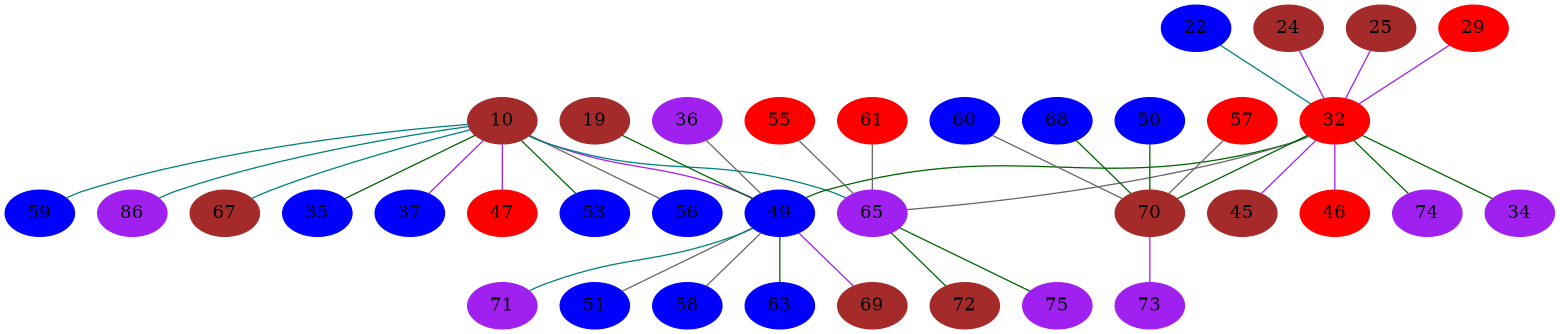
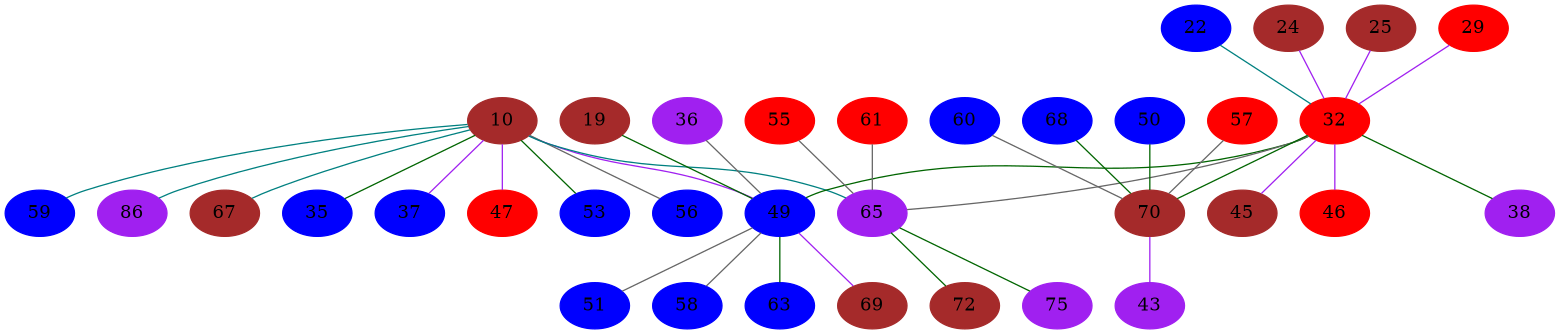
  graph {
    node [color=blue style=filled]
    edge [color=darkgreen]
    10 [color=brown super="+7"]
    35
    37
    47 [color=red super="+38"]
    49 [super="+12+15"]
    53 [super="+40"]
    56
    59
    65 [color=purple super="+33+39+52"]
    n10 [color=purple label=86]
    67 [color=brown]
    51 [super="+18"]
    58
    63
    69 [color=brown]
-   71 [color=purple]
    72 [color=brown]
    75 [color=purple]
    19 [color=brown]
    32 [color=red super="+4+8"]
-   34 [color=purple]
+   34 [color=purple label=38]
    45 [color=brown]
    46 [color=red super="+41"]
    70 [color=brown super="+43+44+64+11+20+30+42"]
-   74 [color=purple super="+28"]
    22
    24 [color=brown]
    25 [color=brown]
    29 [color=red]
-   73 [color=purple]
+   73 [color=purple label=43]
    36 [color=purple]
    50
    55 [color=red]
    57 [color=red]
    60 [super="+13"]
    61 [color=red]
    68 [super="+54+62"]
    10 -- 35
    10 -- 37 [color=purple]
    10 -- 47 [color=purple]
    10 -- 49 [color=purple weight=2]
    10 -- 53
    10 -- 56 [color=gray40]
    10 -- 59 [color=teal]
    10 -- 65 [color=teal weight=2]
    10 -- n10 [color=teal]
    10 -- 67 [color=teal]
    49 -- 51 [color=gray40]
    49 -- 58 [color=gray40]
    49 -- 63
    49 -- 69 [color=purple]
-   49 -- 71 [color=teal]
    65 -- 72
    65 -- 75
    19 -- 49
    32 -- 49 [weight=2]
    32 -- 65 [color=gray40]
    32 -- 34
    32 -- 45 [color=purple]
    32 -- 46 [color=purple]
    32 -- 70 [weight=2]
-   32 -- 74
    70 -- 73 [color=purple]
    22 -- 32 [color=teal]
    24 -- 32 [color=purple]
    25 -- 32 [color=purple]
    29 -- 32 [color=purple]
    36 -- 49 [color=gray40]
    50 -- 70
    55 -- 65 [color=gray40]
    57 -- 70 [color=gray40]
    60 -- 70 [color=gray40]
    61 -- 65 [color=gray40]
    68 -- 70
  }
